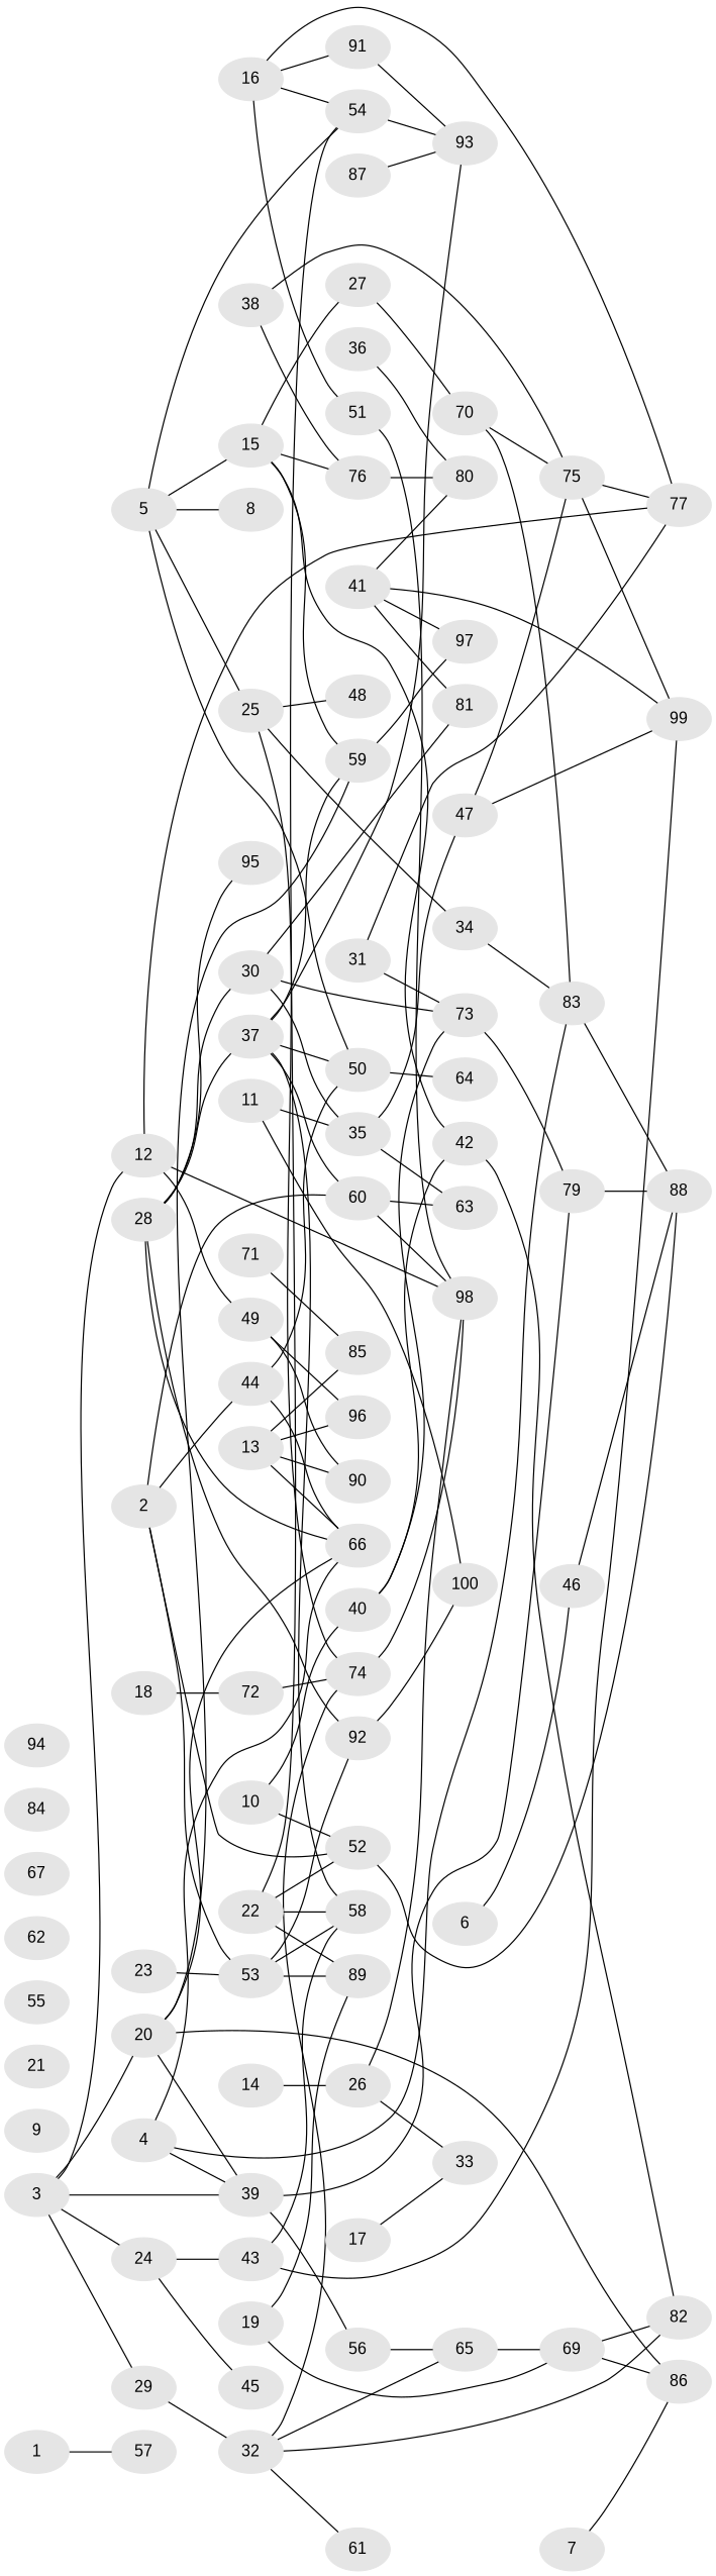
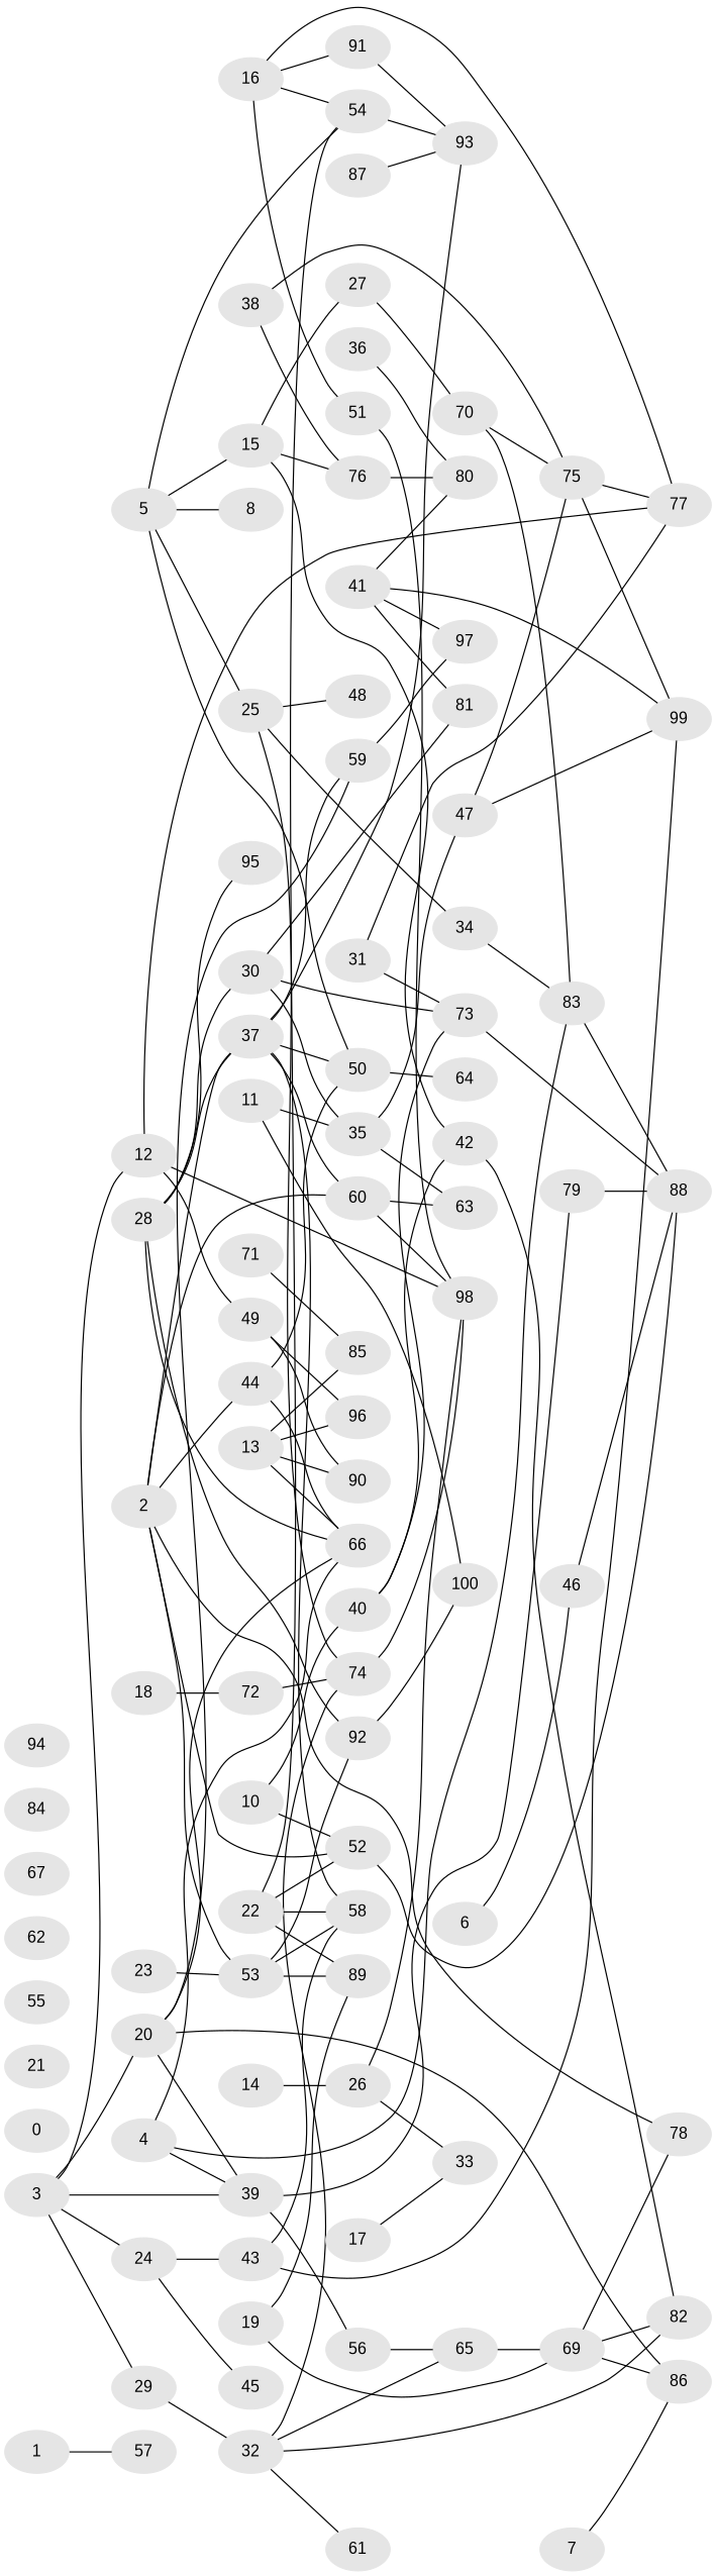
  graph {
    fontname="Liberation Sans"
    rankdir=LR
    node [color=gray90 fontname="Liberation Sans" style=filled]
    edge [fontname="Liberation Sans"]
    1
    57
    54
    93
    2
    37
    44
    52
    53
    60
+   78
    50
    59
    58
    66
    88
    89
    92
    98
    63
    3
    12
    20
    24
    29
    39
    49
    77
    86
    43
    45
    32
    56
    79
    4
    83
    5
    8
    15
    25
    27
    42
    76
    34
    48
    74
    64
    6
    46
    7
-   9
+   9 [label=0]
    10
    40
    73
    11
    35
    100
    47
    90
    96
    13
    85
    14
    26
    33
    70
    82
    97
    80
    16
    51
    91
    17
    18
    72
    19
    69
    21
    22
    23
    99
    75
    28
    30
    95
    81
    61
    65
    31
    36
    38
    41
    55
    62
    67
    71
    84
    87
    94
    1 -- 57
    54 -- 93
+   2 -- 37
    2 -- 44
    2 -- 52
    2 -- 53
    2 -- 60
+   2 -- 78
    37 -- 93
    37 -- 60
    37 -- 50
    37 -- 59
    37 -- 58
    44 -- 50
    44 -- 66
    52 -- 88
    53 -- 58
    53 -- 89
    53 -- 92
    60 -- 98
    60 -- 63
    50 -- 64
    59 -- 97
    92 -- 100
    3 -- 12
    3 -- 20
    3 -- 24
    3 -- 29
    3 -- 39
    12 -- 98
    12 -- 49
    12 -- 77
    20 -- 59
    20 -- 66
    20 -- 39
    20 -- 86
    24 -- 43
    24 -- 45
    29 -- 32
    39 -- 56
    39 -- 79
    49 -- 90
    49 -- 96
    43 -- 58
    43 -- 99
    32 -- 74
    32 -- 82
    32 -- 61
    32 -- 65
    56 -- 65
    79 -- 88
    4 -- 66
    4 -- 39
    4 -- 83
    83 -- 88
    5 -- 54
    5 -- 50
    5 -- 8
    5 -- 15
    5 -- 25
-   15 -- 59
    15 -- 27
    15 -- 42
    15 -- 76
    25 -- 34
    25 -- 48
    25 -- 74
    27 -- 70
    42 -- 82
    76 -- 80
    34 -- 83
    74 -- 98
    6 -- 46
    46 -- 88
    7 -- 86
    10 -- 52
    10 -- 40
    40 -- 42
    40 -- 73
-   73 -- 79
+   73 -- 88
    11 -- 35
    11 -- 100
    35 -- 63
    35 -- 47
    47 -- 99
    47 -- 75
    13 -- 66
    13 -- 90
    13 -- 96
    13 -- 85
    14 -- 26
    26 -- 98
    26 -- 33
    70 -- 83
    70 -- 75
    16 -- 54
    16 -- 77
    16 -- 51
    16 -- 91
    51 -- 98
    91 -- 93
    17 -- 33
    18 -- 72
    72 -- 74
    19 -- 89
    19 -- 69
+   69 -- 78
    69 -- 86
    69 -- 82
    22 -- 54
    22 -- 52
    22 -- 58
    22 -- 89
    23 -- 53
    75 -- 77
    75 -- 99
    28 -- 37
    28 -- 66
    28 -- 92
    28 -- 30
    28 -- 95
    30 -- 73
    30 -- 35
    30 -- 81
    65 -- 69
    31 -- 77
    31 -- 73
    36 -- 80
    38 -- 76
    38 -- 75
    41 -- 97
    41 -- 80
    41 -- 99
    41 -- 81
    71 -- 85
    87 -- 93
  }
